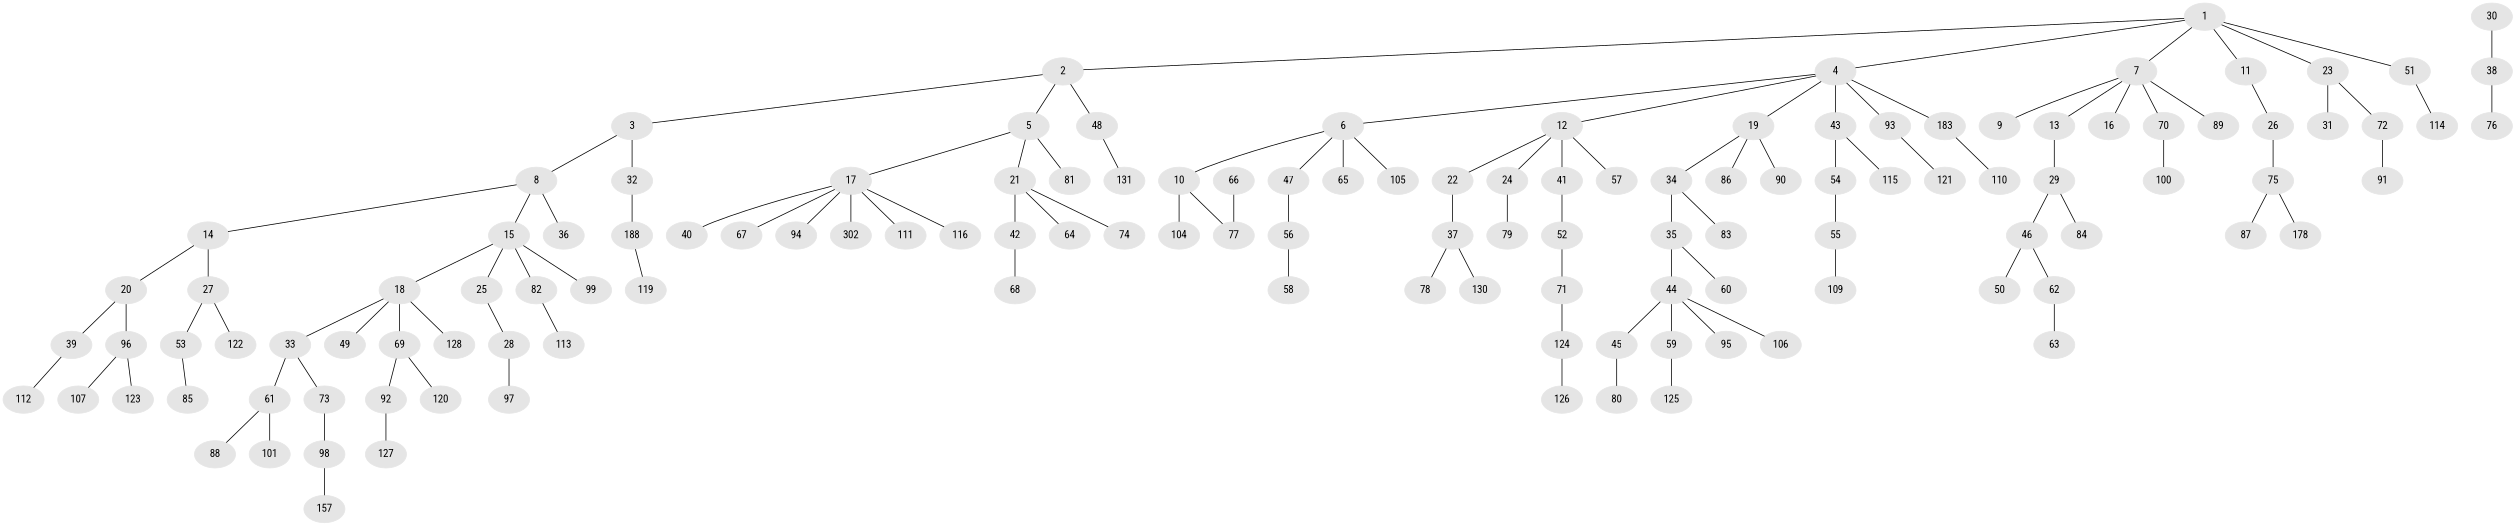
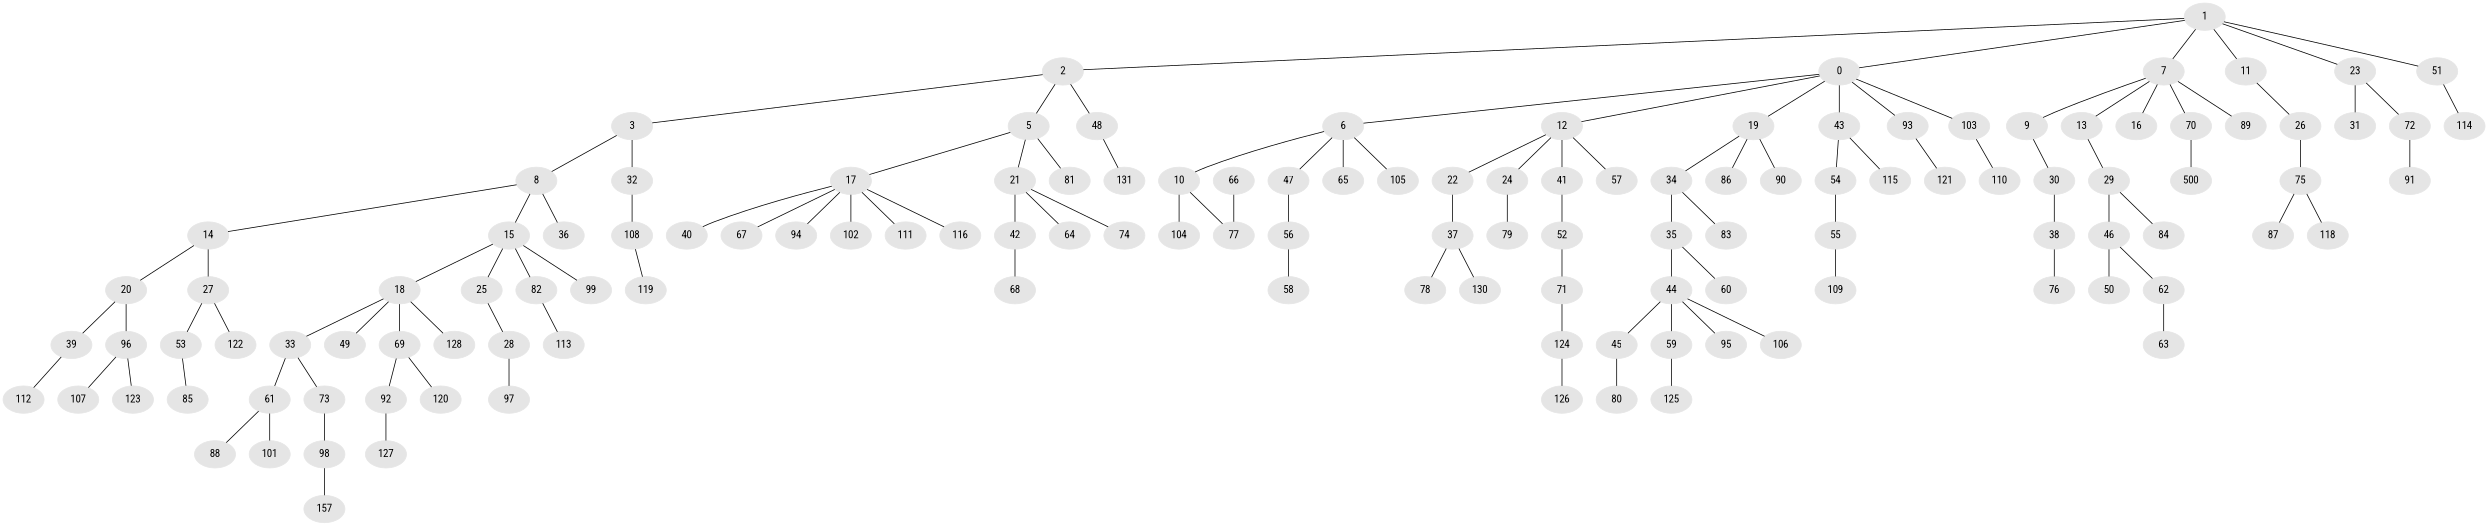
  graph {
    fontname="Roboto Condensed"
    node [color=gray90 fontname="Roboto Condensed" style=filled]
    edge [fontname="Roboto Condensed"]
    1
    2
-   4
+   4 [label=0]
    7
    11
    23
    51
    3
    5
    48
    6
    12
    19
    43
    93
-   103 [label=183]
+   103
    9
    13
    16
    70
    89
    26
    31
    72
    114
    8
    32
    17
    21
    81
    131
    14
    15
    36
-   108 [label=188]
+   108
    10
    47
    65
    105
    22
    24
    41
    57
    34
    86
    90
    54
    115
    121
    110
    40
    67
    94
-   102 [label=302]
+   102
    111
    116
    42
    64
    74
    104
    77
    56
    30
    29
-   100
+   100 [label=500]
    20
    27
    18
    25
    82
    99
    38
    66
    75
    37
    79
    52
    46
    84
    39
    96
    53
    122
    33
    49
    69
    128
    28
    113
    61
    73
    92
    120
    35
    83
    112
    107
    123
    68
    78
    130
    91
    97
    87
-   118 [label=178]
+   118
    85
    50
    62
    76
    119
    88
    101
    98
    44
    60
    45
    59
    95
    106
    71
    55
    80
    125
    63
    58
    124
    109
    127
    126
    n130 [label=157]
    1 -- 2
    1 -- 4
    1 -- 7
    1 -- 11
    1 -- 23
    1 -- 51
    2 -- 3
    2 -- 5
    2 -- 48
    4 -- 6
    4 -- 12
    4 -- 19
    4 -- 43
    4 -- 93
    4 -- 103
    7 -- 9
    7 -- 13
    7 -- 16
    7 -- 70
    7 -- 89
    11 -- 26
    23 -- 31
    23 -- 72
    51 -- 114
    3 -- 8
    3 -- 32
    5 -- 17
    5 -- 21
    5 -- 81
    48 -- 131
    6 -- 10
    6 -- 47
    6 -- 65
    6 -- 105
    12 -- 22
    12 -- 24
    12 -- 41
    12 -- 57
    19 -- 34
    19 -- 86
    19 -- 90
    43 -- 54
    43 -- 115
    93 -- 121
    103 -- 110
+   9 -- 30
    13 -- 29
    70 -- 100
    26 -- 75
    72 -- 91
    8 -- 14
    8 -- 15
    8 -- 36
    32 -- 108
    17 -- 40
    17 -- 67
    17 -- 94
    17 -- 102
    17 -- 111
    17 -- 116
    21 -- 42
    21 -- 64
    21 -- 74
    14 -- 20
    14 -- 27
    15 -- 18
    15 -- 25
    15 -- 82
    15 -- 99
    108 -- 119
    10 -- 104
    10 -- 77
    47 -- 56
    22 -- 37
    24 -- 79
    41 -- 52
    34 -- 35
    34 -- 83
    54 -- 55
    42 -- 68
    56 -- 58
    30 -- 38
    29 -- 46
    29 -- 84
    20 -- 39
    20 -- 96
    27 -- 53
    27 -- 122
    18 -- 33
    18 -- 49
    18 -- 69
    18 -- 128
    25 -- 28
    82 -- 113
    38 -- 76
    66 -- 77
    75 -- 87
    75 -- 118
    37 -- 78
    37 -- 130
    52 -- 71
    46 -- 50
    46 -- 62
    39 -- 112
    96 -- 107
    96 -- 123
    53 -- 85
    33 -- 61
    33 -- 73
    69 -- 92
    69 -- 120
    28 -- 97
    61 -- 88
    61 -- 101
    73 -- 98
    92 -- 127
    35 -- 44
    35 -- 60
    62 -- 63
    98 -- n130
    44 -- 45
    44 -- 59
    44 -- 95
    44 -- 106
    45 -- 80
    59 -- 125
    71 -- 124
    55 -- 109
    124 -- 126
  }
